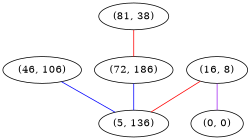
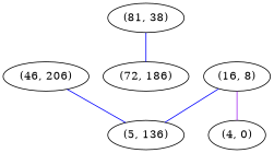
  graph {
    fontname="DejaVu Serif"
    node [fontname="DejaVu Serif"]
    edge [color=blue fontname="DejaVu Serif" weight=3]
-   "(46, 106)"
+   "(46, 106)" [label="(46, 206)"]
    "(5, 136)"
    "(81, 38)"
    "(72, 186)"
    n5 [label="(16, 8)"]
-   "(0, 0)"
+   "(0, 0)" [label="(4, 0)"]
    "(46, 106)" -- "(5, 136)"
-   "(81, 38)" -- "(72, 186)" [color=red weight=1]
-   "(72, 186)" -- "(5, 136)"
-   n5 -- "(5, 136)" [color=red weight=1]
+   "(81, 38)" -- "(72, 186)" [weight=1]
+   n5 -- "(5, 136)" [weight=1]
    n5 -- "(0, 0)" [color=purple weight=4]
  }
